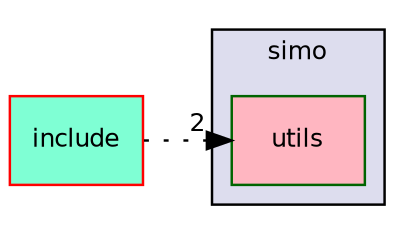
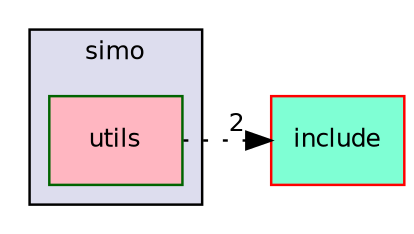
  digraph {
    compound=true
    rankdir=LR
    fontname="DejaVu Sans"
    node [fontname="DejaVu Sans" fontsize=10 shape=box style=filled]
    n1 [fillcolor=lightpink label=utils pencolor=black color=darkgreen]
    n2 [color=red fillcolor=aquamarine label=include]
    subgraph cluster_1 {
      bgcolor="#ddddee"
      fontsize=10
      label=simo
      pencolor=black
      n1
    }
-   n2 -> n1 [headlabel=2 labeldistance=1.5 labelfontname=Helvetica labelfontsize=10 style=dotted fontname="DejaVu Sans"]
+   n1 -> n2 [headlabel=2 labeldistance=1.5 labelfontname=Helvetica labelfontsize=10 style=dotted fontname="DejaVu Sans"]
  }
